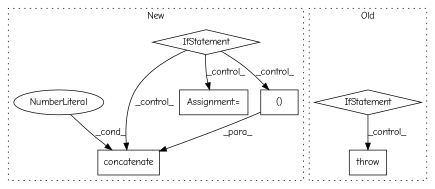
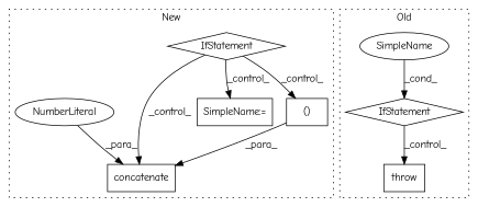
  digraph {
    fontname="Comic Neue"
    node [a=25 fontname="Comic Neue" l=1 shape=box]
    edge [fontname="Comic Neue"]
    n1 [a=32 l="19,1" label=concatenate s="24339,24395"]
-   n2 [a=7 label="Assignment:=" s=24416]
+   n2 [a=7 label="SimpleName:=" s=24416]
    n3 [a=106 l=46 label="()" s=24151]
    n4 [l="4,2" label=IfStatement s="23722,23748" shape=diamond]
    n5 [a=34 label=NumberLiteral s=24394 shape=ellipse]
    n6 [a=53 l=6 label=throw s=20350]
    n7 [l="4,2" label=IfStatement s="20314,20340" shape=diamond]
+   n8 [a=42 label=SimpleName shape=ellipse l=""]
    subgraph cluster_1 {
      label=New
      style=dotted
      n1
      n2
      n3
      n4
      n5
    }
    subgraph cluster_2 {
      label=Old
      style=dotted
      n6
      n7
+     n8
    }
    n3 -> n1 [label=_para_]
    n4 -> n1 [label=_control_]
    n4 -> n2 [label=_control_]
    n4 -> n3 [label=_control_]
-   n5 -> n1 [label=_cond_]
+   n5 -> n1 [label=_para_]
    n7 -> n6 [label=_control_]
+   n8 -> n7 [label=_cond_]
  }
